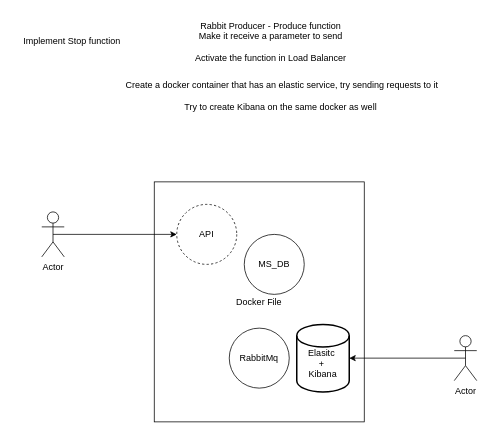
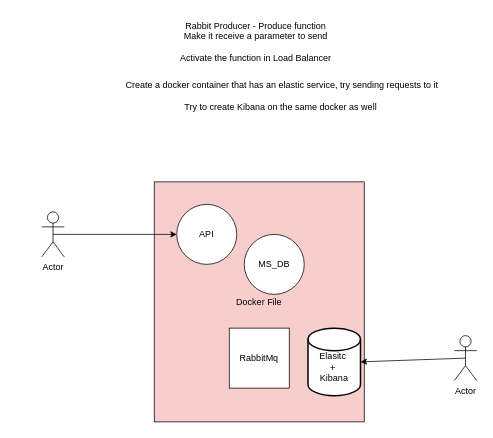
  <mxCell id="0" />
  <mxCell id="1" parent="0" />
- <mxCell id="2" value="Implement Stop function" style="text;html=1;align=center;verticalAlign=middle;resizable=0;points=[];autosize=1;strokeColor=none;fillColor=none;" parent="1" vertex="1"><mxGeometry x="20" y="40" width="150" height="30" as="geometry" /></mxCell>
- <mxCell id="3" value="Rabbit Producer - Produce function&lt;br&gt;Make it receive a parameter to send&lt;br&gt;&lt;br&gt;Activate the function in Load Balancer" style="text;html=1;align=center;verticalAlign=middle;resizable=0;points=[];autosize=1;strokeColor=none;fillColor=none;" parent="1" vertex="1"><mxGeometry x="250" y="20" width="220" height="70" as="geometry" /></mxCell>
+ <mxCell id="3" value="Rabbit Producer - Produce function&lt;br&gt;Make it receive a parameter to send&lt;br&gt;&lt;br&gt;Activate the function in Load Balancer" style="text;html=1;align=center;verticalAlign=middle;resizable=0;points=[];autosize=1;strokeColor=none;fillColor=none;" parent="1" vertex="1"><mxGeometry x="230" y="20" width="220" height="70" as="geometry" /></mxCell>
  <mxCell id="4" value="Create a docker container that has an elastic service, try sending requests to it&lt;br&gt;&lt;br&gt;Try to create Kibana on the same docker as well&amp;nbsp;" style="text;html=1;align=center;verticalAlign=middle;resizable=0;points=[];autosize=1;strokeColor=none;fillColor=none;" parent="1" vertex="1"><mxGeometry x="155" y="97" width="440" height="60" as="geometry" /></mxCell>
- <mxCell id="5" value="Docker File" style="rounded=0;whiteSpace=wrap;html=1;" parent="1" vertex="1"><mxGeometry x="205" y="242" width="280" height="320" as="geometry" /></mxCell>
- <mxCell id="6" value="API" style="ellipse;whiteSpace=wrap;html=1;aspect=fixed;dashed=1;" parent="1" vertex="1"><mxGeometry x="235" y="272" width="80" height="80" as="geometry" /></mxCell>
+ <mxCell id="5" value="Docker File" style="rounded=0;whiteSpace=wrap;html=1;fillColor=#f8cecc;" parent="1" vertex="1"><mxGeometry x="205" y="242" width="280" height="320" as="geometry" /></mxCell>
+ <mxCell id="6" value="API" style="ellipse;whiteSpace=wrap;html=1;aspect=fixed;" parent="1" vertex="1"><mxGeometry x="235" y="272" width="80" height="80" as="geometry" /></mxCell>
  <mxCell id="7" value="MS_DB" style="ellipse;whiteSpace=wrap;html=1;" parent="1" vertex="1"><mxGeometry x="325" y="312" width="80" height="80" as="geometry" /></mxCell>
- <mxCell id="8" value="RabbitMq" style="ellipse;whiteSpace=wrap;html=1;aspect=fixed;" parent="1" vertex="1"><mxGeometry x="305" y="437" width="80" height="80" as="geometry" /></mxCell>
- <mxCell id="9" value="&lt;br&gt;Elasitc&amp;nbsp;&lt;br&gt;+&amp;nbsp;&lt;br&gt;Kibana" style="strokeWidth=2;html=1;shape=mxgraph.flowchart.database;whiteSpace=wrap;" parent="1" vertex="1"><mxGeometry x="395" y="432" width="70" height="90" as="geometry" /></mxCell>
+ <mxCell id="8" value="RabbitMq" style="whiteSpace=wrap;html=1;aspect=fixed;rounded=0;" parent="1" vertex="1"><mxGeometry x="305" y="437" width="80" height="80" as="geometry" /></mxCell>
+ <mxCell id="9" value="&lt;br&gt;Elasitc&amp;nbsp;&lt;br&gt;+&amp;nbsp;&lt;br&gt;Kibana" style="strokeWidth=2;html=1;shape=mxgraph.flowchart.database;whiteSpace=wrap;" parent="1" vertex="1"><mxGeometry x="410" y="437" width="70" height="90" as="geometry" /></mxCell>
  <mxCell id="10" value="Actor" style="shape=umlActor;verticalLabelPosition=bottom;verticalAlign=top;html=1;outlineConnect=0;" parent="1" vertex="1"><mxGeometry x="55" y="282" width="30" height="60" as="geometry" /></mxCell>
  <mxCell id="11" value="" style="endArrow=classic;html=1;rounded=0;entryX=0;entryY=0.5;entryDx=0;entryDy=0;" parent="1" target="6" edge="1"><mxGeometry width="50" height="50" relative="1" as="geometry"><mxPoint x="70" y="312" as="sourcePoint" /><mxPoint x="415" y="332" as="targetPoint" /></mxGeometry></mxCell>
  <mxCell id="12" value="" style="endArrow=classic;html=1;rounded=0;entryX=1;entryY=0.5;entryDx=0;entryDy=0;entryPerimeter=0;exitX=0.5;exitY=0.5;exitDx=0;exitDy=0;exitPerimeter=0;" parent="1" source="13" target="9" edge="1"><mxGeometry width="50" height="50" relative="1" as="geometry"><mxPoint x="615" y="472" as="sourcePoint" /><mxPoint x="415" y="332" as="targetPoint" /></mxGeometry></mxCell>
  <mxCell id="13" value="Actor" style="shape=umlActor;verticalLabelPosition=bottom;verticalAlign=top;html=1;outlineConnect=0;" parent="1" vertex="1"><mxGeometry x="605" y="447" width="30" height="60" as="geometry" /></mxCell>
